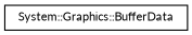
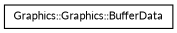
  digraph {
    rankdir=TB
    fontname=Lato
-   n1 [color=black fillcolor=white fontname=Lato fontsize=10 height=0.2 label="System::Graphics::BufferData" shape=record style=filled width=0.4]
+   n1 [color=black fillcolor=white fontname=Lato fontsize=10 height=0.2 label="Graphics::Graphics::BufferData" shape=record style=filled width=0.4]
  }
